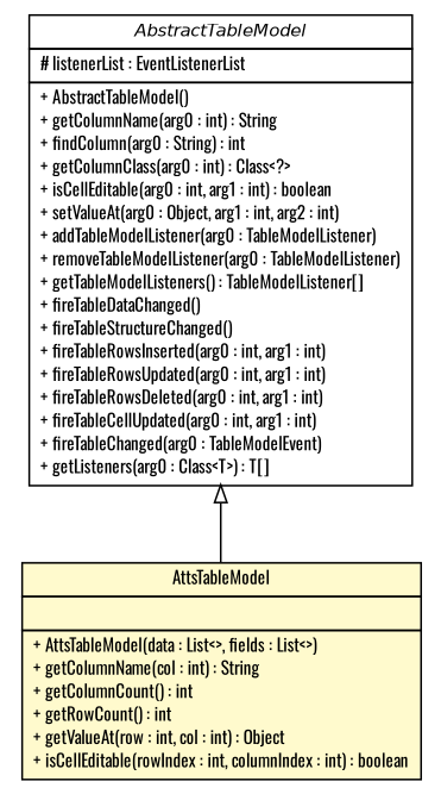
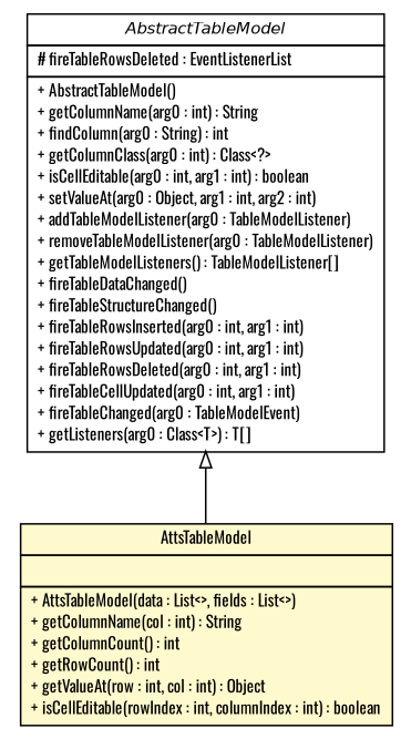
  digraph {
    nodesep=0.25
    ranksep=0.5
    fontname=Oswald
    node [fontcolor=black fontname=Oswald fontsize=10.0 shape=plaintext]
    n1 [label=<<table title="sorcer.ssb.tools.plugin.browser.AttsTableModel" border="0" cellborder="1" cellspacing="0" cellpadding="2" port="p" bgcolor="lemonChiffon" href="./AttsTableModel.html"> 		<tr><td><table border="0" cellspacing="0" cellpadding="1"> <tr><td align="center" balign="center"> AttsTableModel </td></tr> 		</table></td></tr> 		<tr><td><table border="0" cellspacing="0" cellpadding="1"> <tr><td align="left" balign="left">  </td></tr> 		</table></td></tr> 		<tr><td><table border="0" cellspacing="0" cellpadding="1"> <tr><td align="left" balign="left"> + AttsTableModel(data : List&lt;&gt;, fields : List&lt;&gt;) </td></tr> <tr><td align="left" balign="left"> + getColumnName(col : int) : String </td></tr> <tr><td align="left" balign="left"> + getColumnCount() : int </td></tr> <tr><td align="left" balign="left"> + getRowCount() : int </td></tr> <tr><td align="left" balign="left"> + getValueAt(row : int, col : int) : Object </td></tr> <tr><td align="left" balign="left"> + isCellEditable(rowIndex : int, columnIndex : int) : boolean </td></tr> 		</table></td></tr> 		</table>>]
-   n2 [label=<<table title="javax.swing.table.AbstractTableModel" border="0" cellborder="1" cellspacing="0" cellpadding="2" port="p" href="http://docs.oracle.com/javase/7/docs/api/javax/swing/table/AbstractTableModel.html"> 		<tr><td><table border="0" cellspacing="0" cellpadding="1"> <tr><td align="center" balign="center"><font face="Helvetica-Oblique"> AbstractTableModel </font></td></tr> 		</table></td></tr> 		<tr><td><table border="0" cellspacing="0" cellpadding="1"> <tr><td align="left" balign="left"> # listenerList : EventListenerList </td></tr> 		</table></td></tr> 		<tr><td><table border="0" cellspacing="0" cellpadding="1"> <tr><td align="left" balign="left"> + AbstractTableModel() </td></tr> <tr><td align="left" balign="left"> + getColumnName(arg0 : int) : String </td></tr> <tr><td align="left" balign="left"> + findColumn(arg0 : String) : int </td></tr> <tr><td align="left" balign="left"> + getColumnClass(arg0 : int) : Class&lt;?&gt; </td></tr> <tr><td align="left" balign="left"> + isCellEditable(arg0 : int, arg1 : int) : boolean </td></tr> <tr><td align="left" balign="left"> + setValueAt(arg0 : Object, arg1 : int, arg2 : int) </td></tr> <tr><td align="left" balign="left"> + addTableModelListener(arg0 : TableModelListener) </td></tr> <tr><td align="left" balign="left"> + removeTableModelListener(arg0 : TableModelListener) </td></tr> <tr><td align="left" balign="left"> + getTableModelListeners() : TableModelListener[] </td></tr> <tr><td align="left" balign="left"> + fireTableDataChanged() </td></tr> <tr><td align="left" balign="left"> + fireTableStructureChanged() </td></tr> <tr><td align="left" balign="left"> + fireTableRowsInserted(arg0 : int, arg1 : int) </td></tr> <tr><td align="left" balign="left"> + fireTableRowsUpdated(arg0 : int, arg1 : int) </td></tr> <tr><td align="left" balign="left"> + fireTableRowsDeleted(arg0 : int, arg1 : int) </td></tr> <tr><td align="left" balign="left"> + fireTableCellUpdated(arg0 : int, arg1 : int) </td></tr> <tr><td align="left" balign="left"> + fireTableChanged(arg0 : TableModelEvent) </td></tr> <tr><td align="left" balign="left"> + getListeners(arg0 : Class&lt;T&gt;) : T[] </td></tr> 		</table></td></tr> 		</table>>]
+   n2 [label=<<table title="javax.swing.table.AbstractTableModel" border="0" cellborder="1" cellspacing="0" cellpadding="2" port="p" href="http://docs.oracle.com/javase/7/docs/api/javax/swing/table/AbstractTableModel.html"> 		<tr><td><table border="0" cellspacing="0" cellpadding="1"> <tr><td align="center" balign="center"><font face="Helvetica-Oblique"> AbstractTableModel </font></td></tr> 		</table></td></tr> 		<tr><td><table border="0" cellspacing="0" cellpadding="1"> <tr><td align="left" balign="left"> # fireTableRowsDeleted : EventListenerList </td></tr> 		</table></td></tr> 		<tr><td><table border="0" cellspacing="0" cellpadding="1"> <tr><td align="left" balign="left"> + AbstractTableModel() </td></tr> <tr><td align="left" balign="left"> + getColumnName(arg0 : int) : String </td></tr> <tr><td align="left" balign="left"> + findColumn(arg0 : String) : int </td></tr> <tr><td align="left" balign="left"> + getColumnClass(arg0 : int) : Class&lt;?&gt; </td></tr> <tr><td align="left" balign="left"> + isCellEditable(arg0 : int, arg1 : int) : boolean </td></tr> <tr><td align="left" balign="left"> + setValueAt(arg0 : Object, arg1 : int, arg2 : int) </td></tr> <tr><td align="left" balign="left"> + addTableModelListener(arg0 : TableModelListener) </td></tr> <tr><td align="left" balign="left"> + removeTableModelListener(arg0 : TableModelListener) </td></tr> <tr><td align="left" balign="left"> + getTableModelListeners() : TableModelListener[] </td></tr> <tr><td align="left" balign="left"> + fireTableDataChanged() </td></tr> <tr><td align="left" balign="left"> + fireTableStructureChanged() </td></tr> <tr><td align="left" balign="left"> + fireTableRowsInserted(arg0 : int, arg1 : int) </td></tr> <tr><td align="left" balign="left"> + fireTableRowsUpdated(arg0 : int, arg1 : int) </td></tr> <tr><td align="left" balign="left"> + fireTableRowsDeleted(arg0 : int, arg1 : int) </td></tr> <tr><td align="left" balign="left"> + fireTableCellUpdated(arg0 : int, arg1 : int) </td></tr> <tr><td align="left" balign="left"> + fireTableChanged(arg0 : TableModelEvent) </td></tr> <tr><td align="left" balign="left"> + getListeners(arg0 : Class&lt;T&gt;) : T[] </td></tr> 		</table></td></tr> 		</table>>]
    n2 -> n1 [arrowtail=empty dir=back fontname=Oswald fontsize=10 headport=p labelfontname=Helvetica labelfontsize=10 tailport=p]
  }
